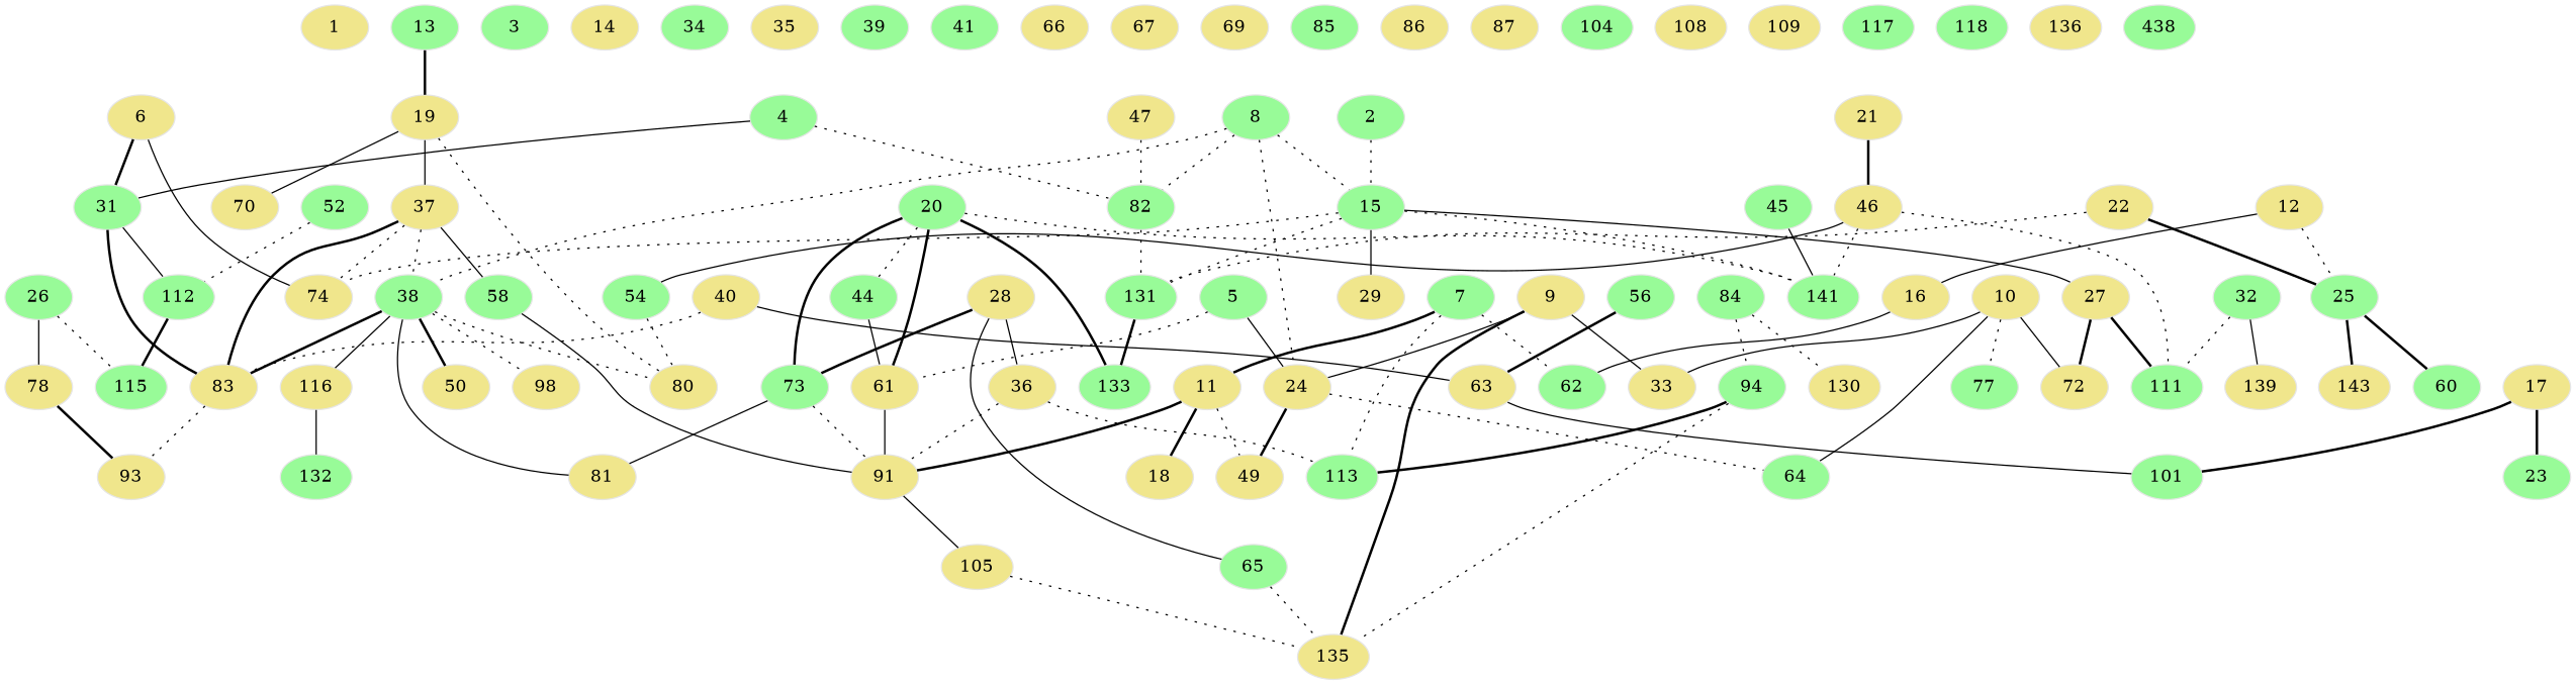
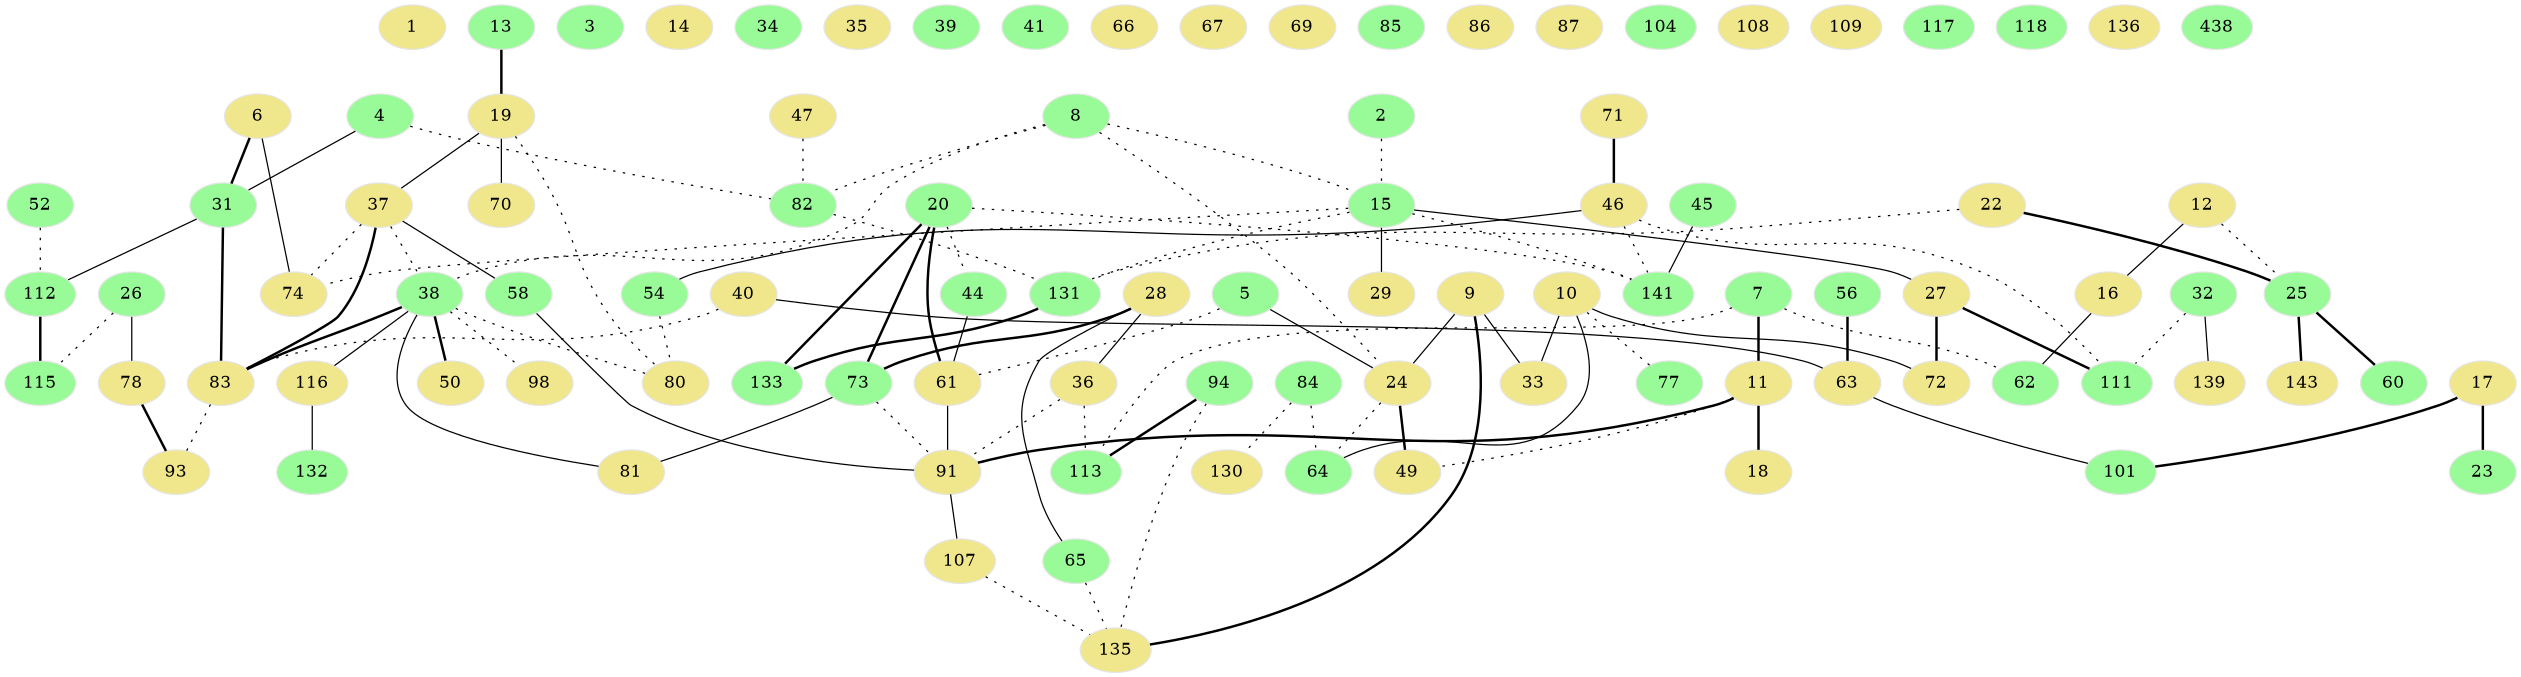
  graph {
    node [color=gray90 fillcolor=khaki style=filled]
    edge [style=dotted]
    1
    2 [fillcolor=palegreen super="+137"]
    15 [fillcolor=palegreen super="+68"]
    8 [fillcolor=palegreen super="+110"]
    82 [fillcolor=palegreen super="+114"]
    24 [super="+145"]
    38 [fillcolor=palegreen super="+48"]
    74 [super="+122"]
    27 [super="+55"]
    29 [super="+124"]
    131 [fillcolor=palegreen super="+147"]
    141 [fillcolor=palegreen]
    3 [fillcolor=palegreen]
    4 [fillcolor=palegreen super="+90"]
    31 [fillcolor=palegreen super="+51"]
    83 [super="+100"]
    112 [fillcolor=palegreen]
    5 [fillcolor=palegreen super="+121"]
    61 [super="+105"]
    64 [fillcolor=palegreen super="+75"]
    49
    91 [super="+127"]
    6
    7 [fillcolor=palegreen super="+119"]
    11
    62 [fillcolor=palegreen super="+103"]
    113 [fillcolor=palegreen]
    18 [super="+79"]
    80 [super="+102"]
    50
    81
    98
    116
    9 [super="+76"]
    33 [super="+142"]
    135
    10 [super="+96"]
    72 [super="+92"]
    77 [fillcolor=palegreen]
-   107 [label=105]
+   107
    12 [super="+30"]
    16
    25 [fillcolor=palegreen super="+144"]
    60 [fillcolor=palegreen super="+129"]
    143
    19 [super="+59"]
    37 [super="+95"]
    70
    13 [fillcolor=palegreen]
    14 [super="+120"]
    111 [fillcolor=palegreen]
    133 [fillcolor=palegreen super="+140"]
    17 [super="+42"]
    23 [fillcolor=palegreen]
    101 [fillcolor=palegreen super="+123"]
    58 [fillcolor=palegreen super="+134"]
    20 [fillcolor=palegreen super="+89"]
    73 [fillcolor=palegreen super="+125"]
    44 [fillcolor=palegreen]
    46 [super="+88"]
    54 [fillcolor=palegreen super="+57"]
-   21
+   21 [label=71]
    22
    26 [fillcolor=palegreen super="+106"]
    78
    115 [fillcolor=palegreen]
    93
    28 [super="+71"]
    36 [super="+43"]
    65 [fillcolor=palegreen super="+99"]
    32 [fillcolor=palegreen super="+94"]
    139
    34 [fillcolor=palegreen]
    35
    132 [fillcolor=palegreen]
    39 [fillcolor=palegreen]
    40 [super="+53"]
    63 [super="+128"]
    41 [fillcolor=palegreen]
    45 [fillcolor=palegreen]
    47
    52 [fillcolor=palegreen]
    56 [fillcolor=palegreen]
    66
    67
    69
    n87 [fillcolor=palegreen label=94 super="+126"]
    84 [fillcolor=palegreen]
    130
    85 [fillcolor=palegreen]
    86
    87
    104 [fillcolor=palegreen]
    108
    109
    117 [fillcolor=palegreen]
    118 [fillcolor=palegreen]
    136
    n99 [fillcolor=palegreen label=438]
    2 -- 15
    15 -- 74
    15 -- 27 [style=solid]
    15 -- 29 [style=solid]
    15 -- 131
    15 -- 141
    8 -- 15
    8 -- 82
    8 -- 24
    8 -- 38
    82 -- 131
    24 -- 64
    24 -- 49 [style=bold]
    38 -- 83 [style=bold]
    38 -- 80
    38 -- 50 [style=bold]
    38 -- 81 [style=solid]
    38 -- 98
    38 -- 116 [style=solid]
    27 -- 72 [style=bold]
    27 -- 111 [style=bold]
    131 -- 133 [style=bold]
    4 -- 82
    4 -- 31 [style=solid]
    31 -- 83 [style=bold]
    31 -- 112 [style=solid]
    83 -- 93
    112 -- 115 [style=bold]
    5 -- 24 [style=solid]
    5 -- 61
    61 -- 91 [style=solid]
    91 -- 107 [style=solid]
    6 -- 74 [style=solid]
    6 -- 31 [style=bold]
    7 -- 11 [style=bold]
    7 -- 62
    7 -- 113
    11 -- 49
    11 -- 91 [style=bold]
    11 -- 18 [style=bold]
    116 -- 132 [style=solid]
    9 -- 24 [style=solid]
    9 -- 33 [style=solid]
    9 -- 135 [style=bold]
    10 -- 64 [style=solid]
    10 -- 33 [style=solid]
    10 -- 72 [style=solid]
    10 -- 77
    107 -- 135
    12 -- 16 [style=solid]
    12 -- 25
    16 -- 62 [style=solid]
    25 -- 60 [style=bold]
    25 -- 143 [style=bold]
    19 -- 80
    19 -- 37 [style=solid]
    19 -- 70 [style=solid]
    37 -- 38
    37 -- 74 [weight=2]
    37 -- 83 [style=bold]
    37 -- 58 [style=solid]
    13 -- 19 [style=bold]
    17 -- 23 [style=bold]
    17 -- 101 [style=bold]
    58 -- 91 [style=solid]
    20 -- 141
    20 -- 61 [style=bold]
    20 -- 133 [style=bold]
    20 -- 73 [style=bold]
    20 -- 44
    73 -- 91
    73 -- 81 [style=solid]
    44 -- 61 [style=solid]
    46 -- 141
    46 -- 111
    46 -- 54 [style=solid]
    54 -- 80
    21 -- 46 [style=bold]
    22 -- 131
    22 -- 25 [style=bold]
    26 -- 78 [style=solid]
    26 -- 115
    78 -- 93 [style=bold]
    28 -- 73 [style=bold]
    28 -- 36 [style=solid]
    28 -- 65 [style=solid]
    36 -- 91
    36 -- 113
    65 -- 135
    32 -- 111
    32 -- 139 [style=solid]
    40 -- 83
    40 -- 63 [style=solid]
    63 -- 101 [style=solid]
    45 -- 141 [style=solid]
    47 -- 82
    52 -- 112
    56 -- 63 [style=bold]
    n87 -- 113 [style=bold]
    n87 -- 135
-   84 -- n87
+   84 -- 64
    84 -- 130
  }
